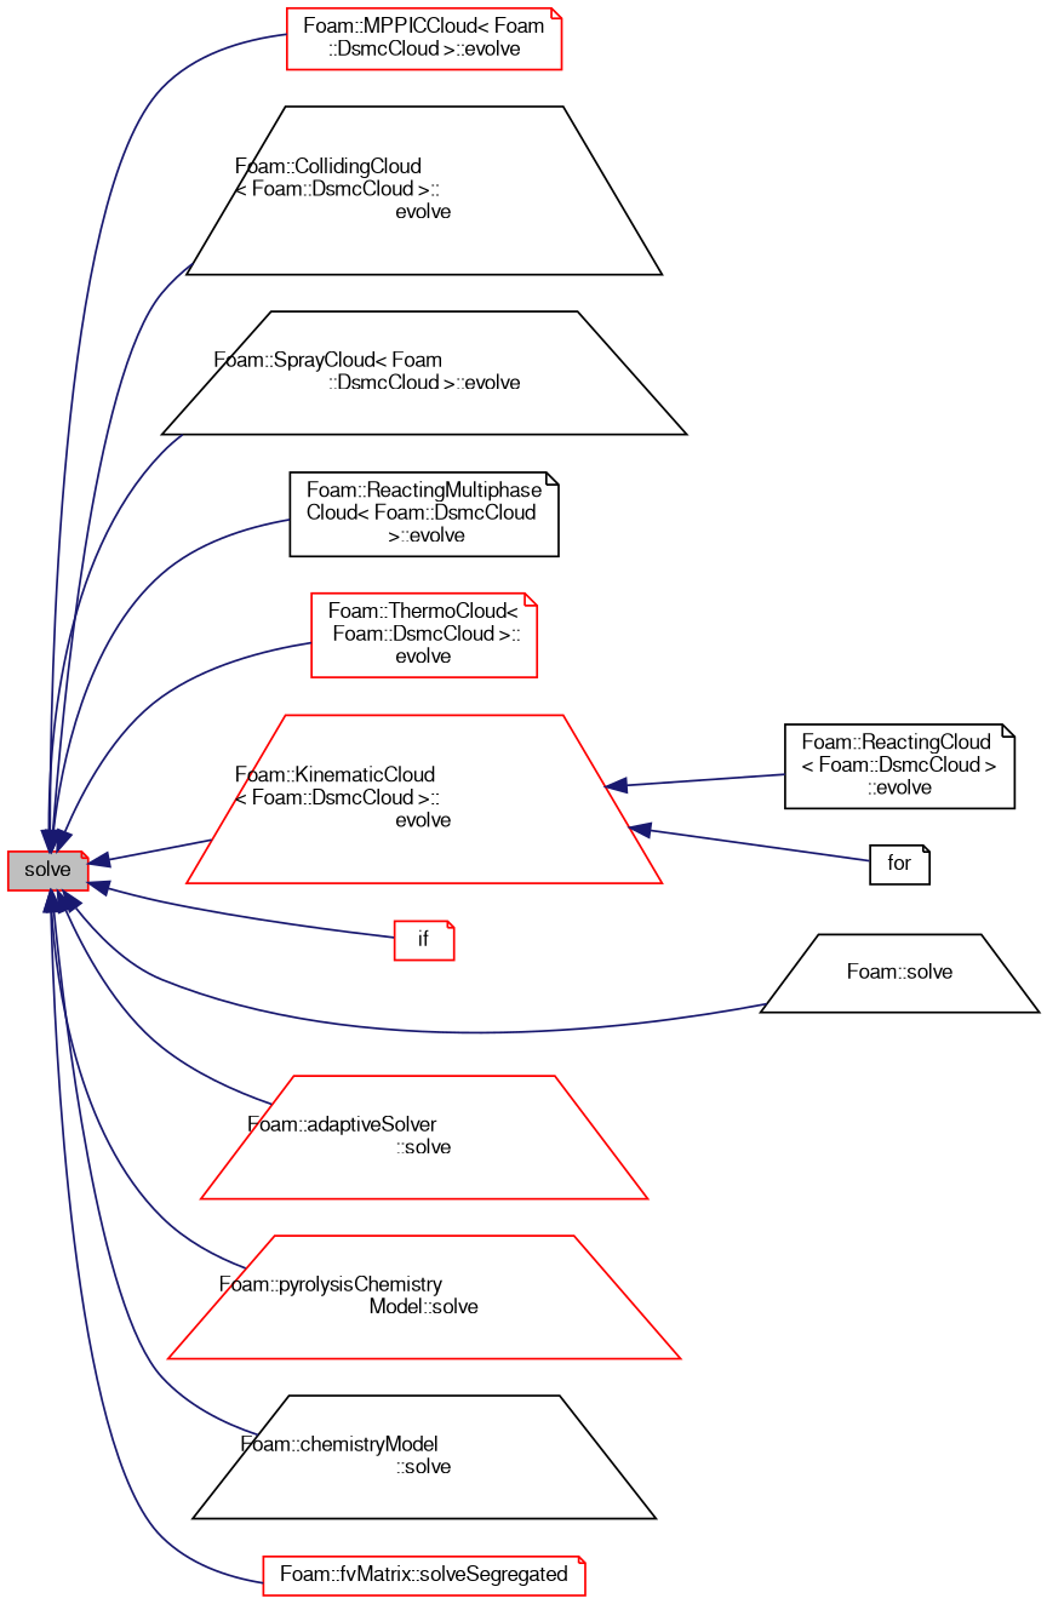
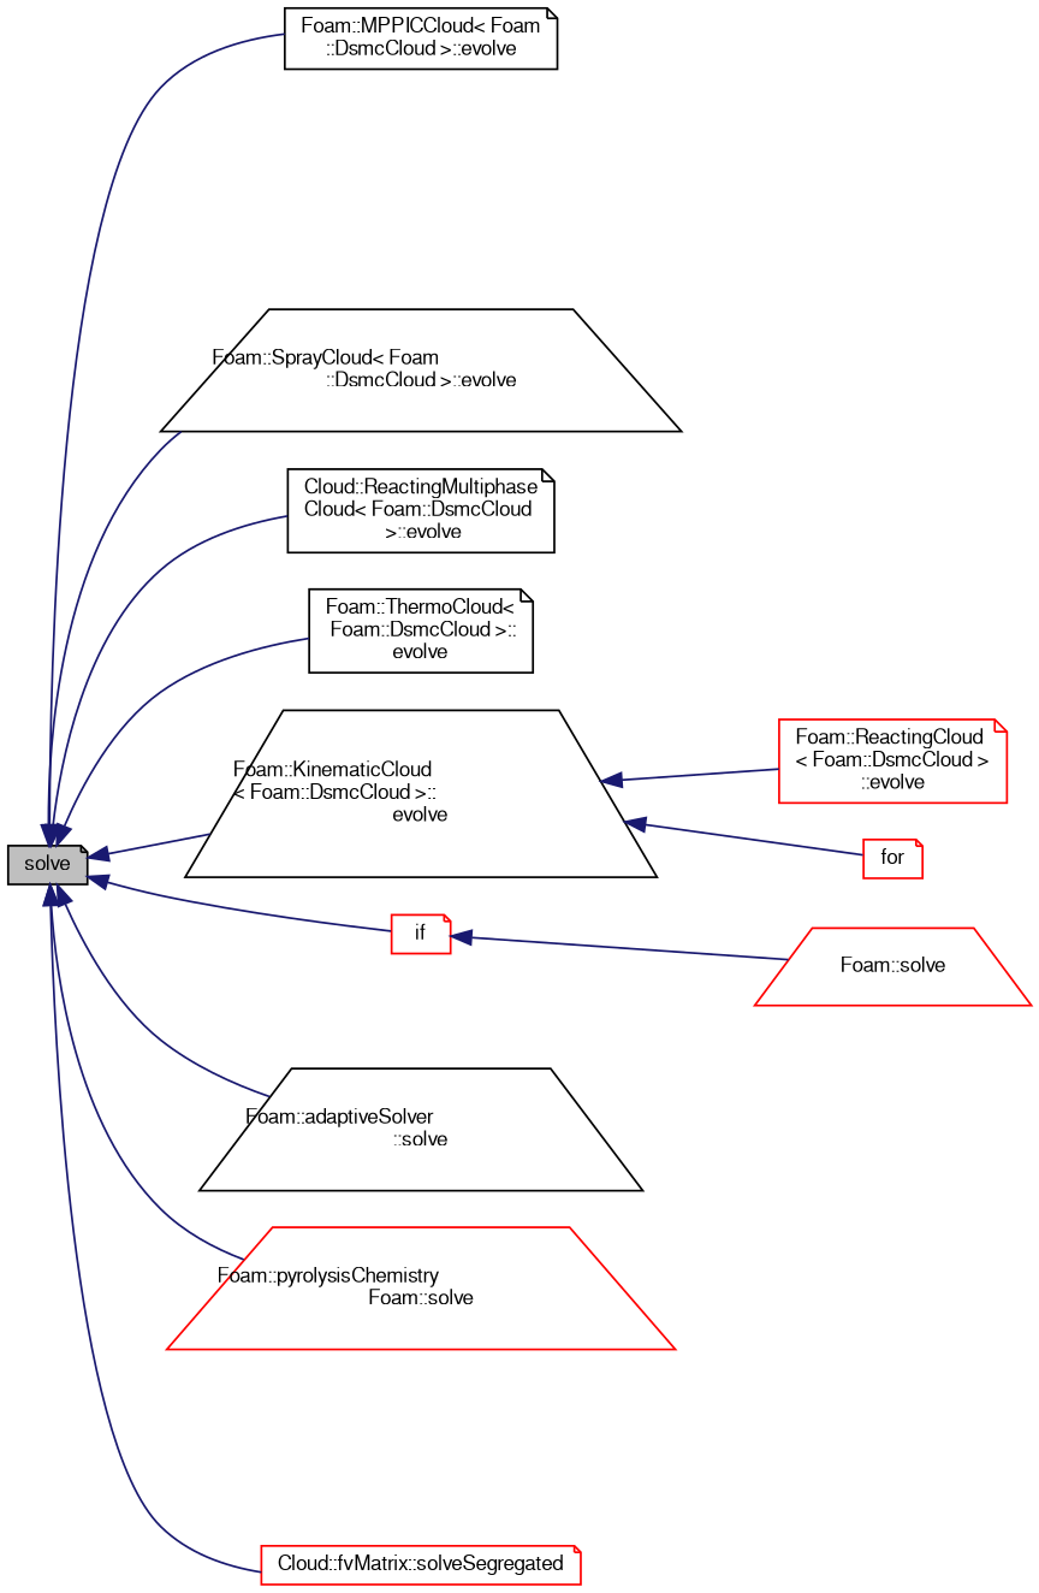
  digraph {
    rankdir=LR
    node [color=black fontname=FreeSans fontsize=10 shape=note]
    edge [color=midnightblue dir=back fontname=FreeSans fontsize=10 labelfontname=FreeSans labelfontsize=10 style=solid]
-   n1 [color=red fillcolor=grey75 fontcolor=black height=0.2 label=solve style=filled width=0.4]
-   n2 [color=red height=0.2 label="Foam::MPPICCloud\< Foam\l::DsmcCloud \>::evolve" width=0.4]
-   n3 [height=0.2 label="Foam::CollidingCloud\l\< Foam::DsmcCloud \>::\levolve" shape=trapezium width=0.4]
+   n1 [fillcolor=grey75 fontcolor=black height=0.2 label=solve style=filled width=0.4]
+   n2 [height=0.2 label="Foam::MPPICCloud\< Foam\l::DsmcCloud \>::evolve" width=0.4]
    n4 [height=0.2 label="Foam::SprayCloud\< Foam\l::DsmcCloud \>::evolve" shape=trapezium width=0.4]
-   n5 [height=0.2 label="Foam::ReactingMultiphase\lCloud\< Foam::DsmcCloud\l \>::evolve" width=0.4]
-   n6 [color=red height=0.2 label="Foam::ThermoCloud\<\l Foam::DsmcCloud \>::\levolve" width=0.4]
-   n7 [color=red height=0.2 label="Foam::KinematicCloud\l\< Foam::DsmcCloud \>::\levolve" shape=trapezium width=0.4]
+   n5 [height=0.2 label="Cloud::ReactingMultiphase\lCloud\< Foam::DsmcCloud\l \>::evolve" width=0.4]
+   n6 [height=0.2 label="Foam::ThermoCloud\<\l Foam::DsmcCloud \>::\levolve" width=0.4]
+   n7 [height=0.2 label="Foam::KinematicCloud\l\< Foam::DsmcCloud \>::\levolve" shape=trapezium width=0.4]
    n8 [color=red height=0.2 label=if width=0.4]
-   n9 [height=0.2 label="Foam::solve" shape=trapezium width=0.4]
-   n10 [color=red height=0.2 label="Foam::adaptiveSolver\l::solve" shape=trapezium width=0.4]
-   n11 [color=red height=0.2 label="Foam::pyrolysisChemistry\lModel::solve" shape=trapezium width=0.4]
-   n12 [height=0.2 label="Foam::chemistryModel\l::solve" shape=trapezium width=0.4]
-   n13 [color=red height=0.2 label="Foam::fvMatrix::solveSegregated" width=0.4]
-   n14 [height=0.2 label="Foam::ReactingCloud\l\< Foam::DsmcCloud \>\l::evolve" width=0.4]
-   n15 [height=0.2 label=for width=0.4]
+   n9 [color=red height=0.2 label="Foam::solve" shape=trapezium width=0.4]
+   n10 [height=0.2 label="Foam::adaptiveSolver\l::solve" shape=trapezium width=0.4]
+   n11 [color=red height=0.2 label="Foam::pyrolysisChemistry\lFoam::solve" shape=trapezium width=0.4]
+   n13 [color=red height=0.2 label="Cloud::fvMatrix::solveSegregated" width=0.4]
+   n14 [color=red height=0.2 label="Foam::ReactingCloud\l\< Foam::DsmcCloud \>\l::evolve" width=0.4]
+   n15 [color=red height=0.2 label=for width=0.4]
    n1 -> n2
-   n1 -> n3
    n1 -> n4
    n1 -> n5
    n1 -> n6
    n1 -> n7
    n1 -> n8
-   n1 -> n9
+   n8 -> n9
    n1 -> n10
    n1 -> n11
-   n1 -> n12
    n1 -> n13
    n7 -> n14
    n7 -> n15
  }
